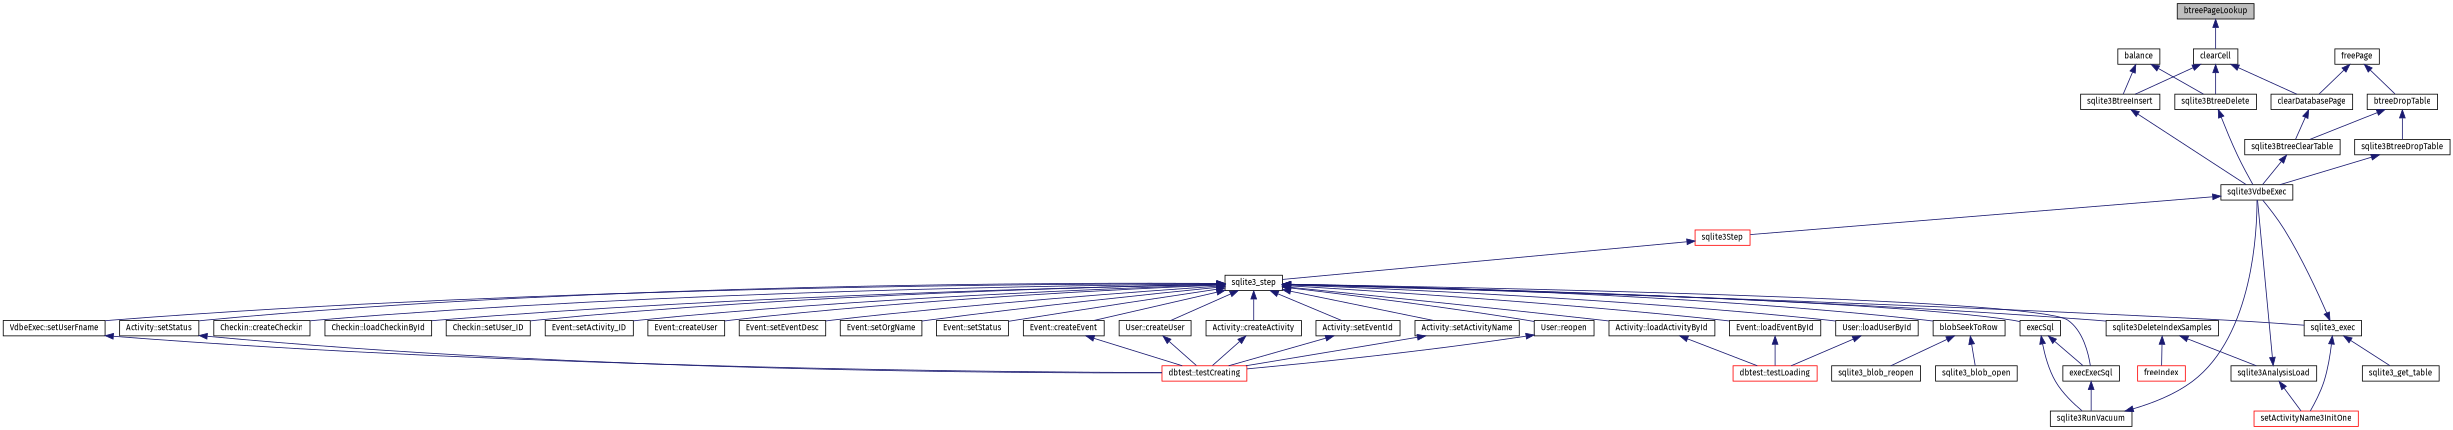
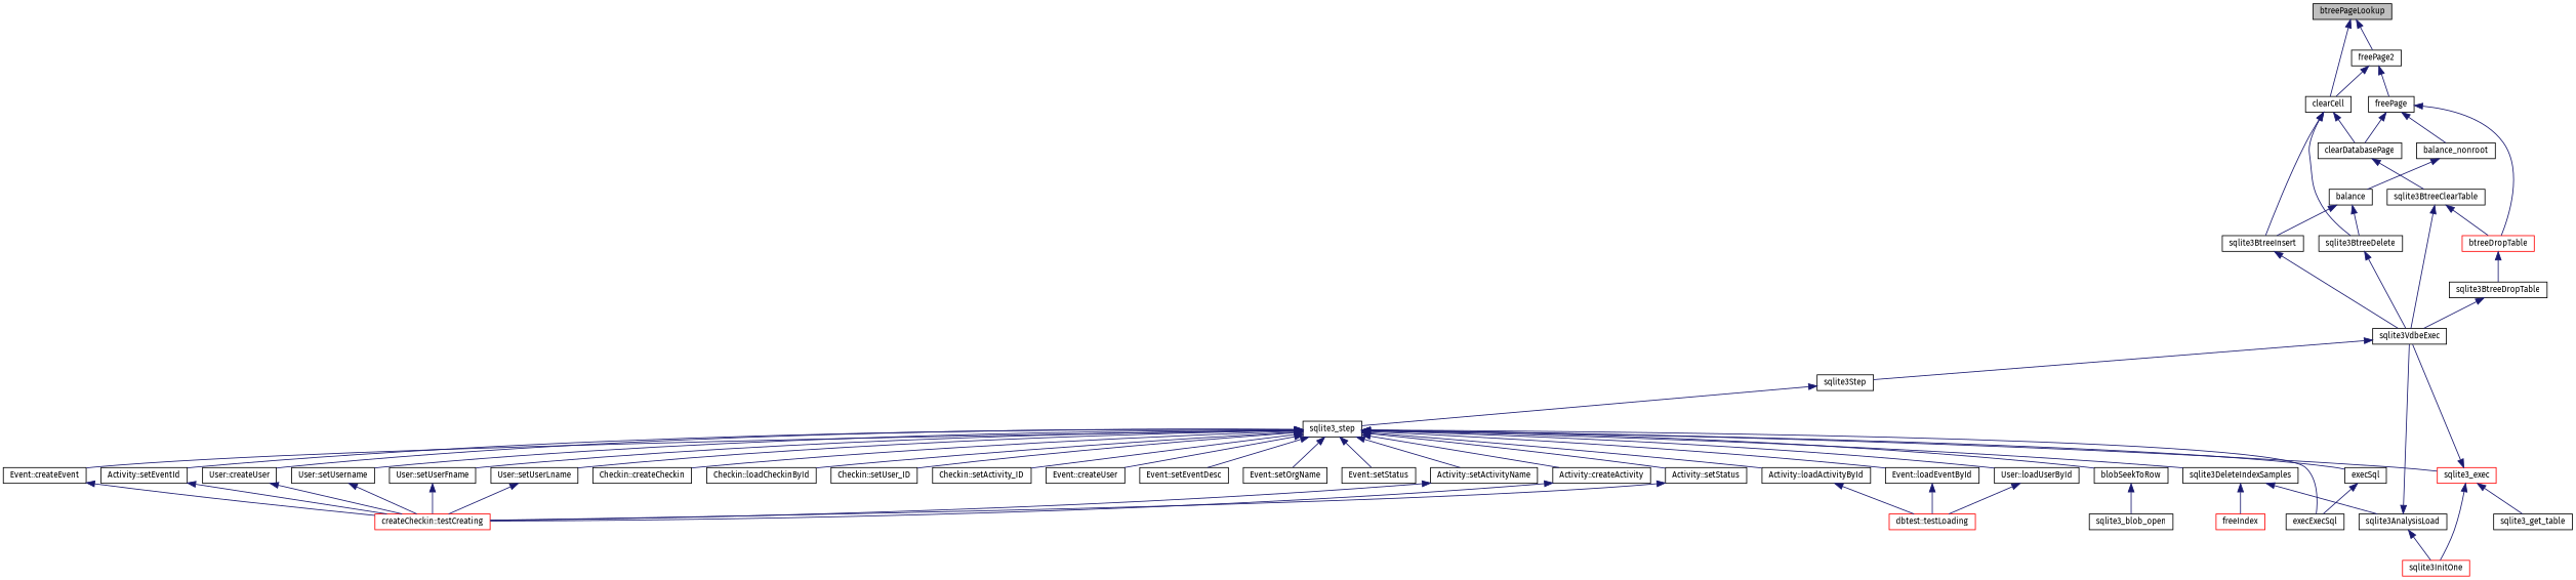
  digraph {
    fontname="Fira Sans"
    rankdir=TB
    node [color=black fillcolor=white fontname="Fira Sans" fontsize=10 shape=record style=filled]
    edge [color=midnightblue dir=back fontname="Fira Sans" fontsize=10 labelfontname=FreeSans labelfontsize=10 style=solid]
    n1 [fillcolor=grey75 fontcolor=black height=0.2 label=btreePageLookup width=0.4]
+   n2 [height=0.2 label=freePage2 width=0.4]
    n3 [height=0.2 label=clearCell width=0.4]
    n4 [height=0.2 label=freePage width=0.4]
    n5 [height=0.2 label=clearDatabasePage width=0.4]
    n6 [height=0.2 label=sqlite3BtreeInsert width=0.4]
    n7 [height=0.2 label=sqlite3BtreeDelete width=0.4]
-   n9 [height=0.2 label=btreeDropTable width=0.4]
+   n8 [height=0.2 label=balance_nonroot width=0.4]
+   n9 [color=red height=0.2 label=btreeDropTable width=0.4]
    n10 [height=0.2 label=balance width=0.4]
    n11 [height=0.2 label=sqlite3BtreeClearTable width=0.4]
    n12 [height=0.2 label=sqlite3BtreeDropTable width=0.4]
    n13 [height=0.2 label=sqlite3VdbeExec width=0.4]
-   n14 [color=red height=0.2 label=sqlite3Step width=0.4]
+   n14 [height=0.2 label=sqlite3Step width=0.4]
    n15 [height=0.2 label=sqlite3_step width=0.4]
    n16 [height=0.2 label="Activity::createActivity" width=0.4]
    n17 [height=0.2 label="Activity::loadActivityById" width=0.4]
    n18 [height=0.2 label="Activity::setEventId" width=0.4]
    n19 [height=0.2 label="Activity::setActivityName" width=0.4]
    n20 [height=0.2 label="Activity::setStatus" width=0.4]
    n21 [height=0.2 label="Checkin::createCheckin" width=0.4]
    n22 [height=0.2 label="Checkin::loadCheckinById" width=0.4]
    n23 [height=0.2 label="Checkin::setUser_ID" width=0.4]
-   n24 [height=0.2 label="Event::setActivity_ID" width=0.4]
+   n24 [height=0.2 label="Checkin::setActivity_ID" width=0.4]
    n25 [height=0.2 label="Event::createEvent" width=0.4]
    n26 [height=0.2 label="Event::loadEventById" width=0.4]
    n27 [height=0.2 label="Event::createUser" width=0.4]
    n28 [height=0.2 label="Event::setEventDesc" width=0.4]
    n29 [height=0.2 label="Event::setOrgName" width=0.4]
    n30 [height=0.2 label="Event::setStatus" width=0.4]
    n31 [height=0.2 label=blobSeekToRow width=0.4]
    n32 [height=0.2 label=sqlite3DeleteIndexSamples width=0.4]
-   n33 [height=0.2 label=sqlite3_exec width=0.4]
+   n33 [color=red height=0.2 label=sqlite3_exec width=0.4]
    n34 [height=0.2 label=execSql width=0.4]
    n35 [height=0.2 label=execExecSql width=0.4]
    n36 [height=0.2 label="User::createUser" width=0.4]
    n37 [height=0.2 label="User::loadUserById" width=0.4]
-   n38 [height=0.2 label="User::reopen" width=0.4]
-   n39 [height=0.2 label="VdbeExec::setUserFname" width=0.4]
-   n41 [color=red height=0.2 label="dbtest::testCreating" width=0.4]
+   n38 [height=0.2 label="User::setUsername" width=0.4]
+   n39 [height=0.2 label="User::setUserFname" width=0.4]
+   n40 [height=0.2 label="User::setUserLname" width=0.4]
+   n41 [color=red height=0.2 label="createCheckin::testCreating" width=0.4]
    n42 [color=red height=0.2 label="dbtest::testLoading" width=0.4]
    n43 [height=0.2 label=sqlite3_blob_open width=0.4]
-   n44 [height=0.2 label=sqlite3_blob_reopen width=0.4]
    n45 [height=0.2 label=sqlite3AnalysisLoad width=0.4]
    n46 [color=red height=0.2 label=freeIndex width=0.4]
-   n47 [color=red height=0.2 label=setActivityName3InitOne width=0.4]
+   n47 [color=red height=0.2 label=sqlite3InitOne width=0.4]
    n48 [height=0.2 label=sqlite3_get_table width=0.4]
-   n49 [height=0.2 label=sqlite3RunVacuum width=0.4]
+   n1 -> n2
    n1 -> n3
+   n2 -> n3
+   n2 -> n4
    n3 -> n5
    n3 -> n6
    n3 -> n7
    n4 -> n5
+   n4 -> n8
    n4 -> n9
    n5 -> n11
    n6 -> n13
    n7 -> n13
+   n8 -> n10
    n9 -> n12
    n10 -> n6
    n10 -> n7
-   n9 -> n11
+   n11 -> n9
    n11 -> n13
    n12 -> n13
    n13 -> n14
    n14 -> n15
    n15 -> n16
    n15 -> n17
    n15 -> n18
    n15 -> n19
    n15 -> n20
    n15 -> n21
    n15 -> n22
    n15 -> n23
    n15 -> n24
    n15 -> n25
    n15 -> n26
    n15 -> n27
    n15 -> n28
    n15 -> n29
    n15 -> n30
    n15 -> n31
    n15 -> n32
    n15 -> n33
    n15 -> n34
    n15 -> n35
    n15 -> n36
    n15 -> n37
    n15 -> n38
    n15 -> n39
+   n15 -> n40
    n16 -> n41
    n17 -> n42
    n18 -> n41
    n19 -> n41
    n20 -> n41
    n25 -> n41
    n26 -> n42
    n31 -> n43
-   n31 -> n44
    n32 -> n45
    n32 -> n46
    n33 -> n13
    n33 -> n47
    n33 -> n48
    n34 -> n35
-   n34 -> n49
-   n35 -> n49
    n36 -> n41
    n37 -> n42
    n38 -> n41
    n39 -> n41
+   n40 -> n41
    n45 -> n13
    n45 -> n47
-   n49 -> n13
  }
